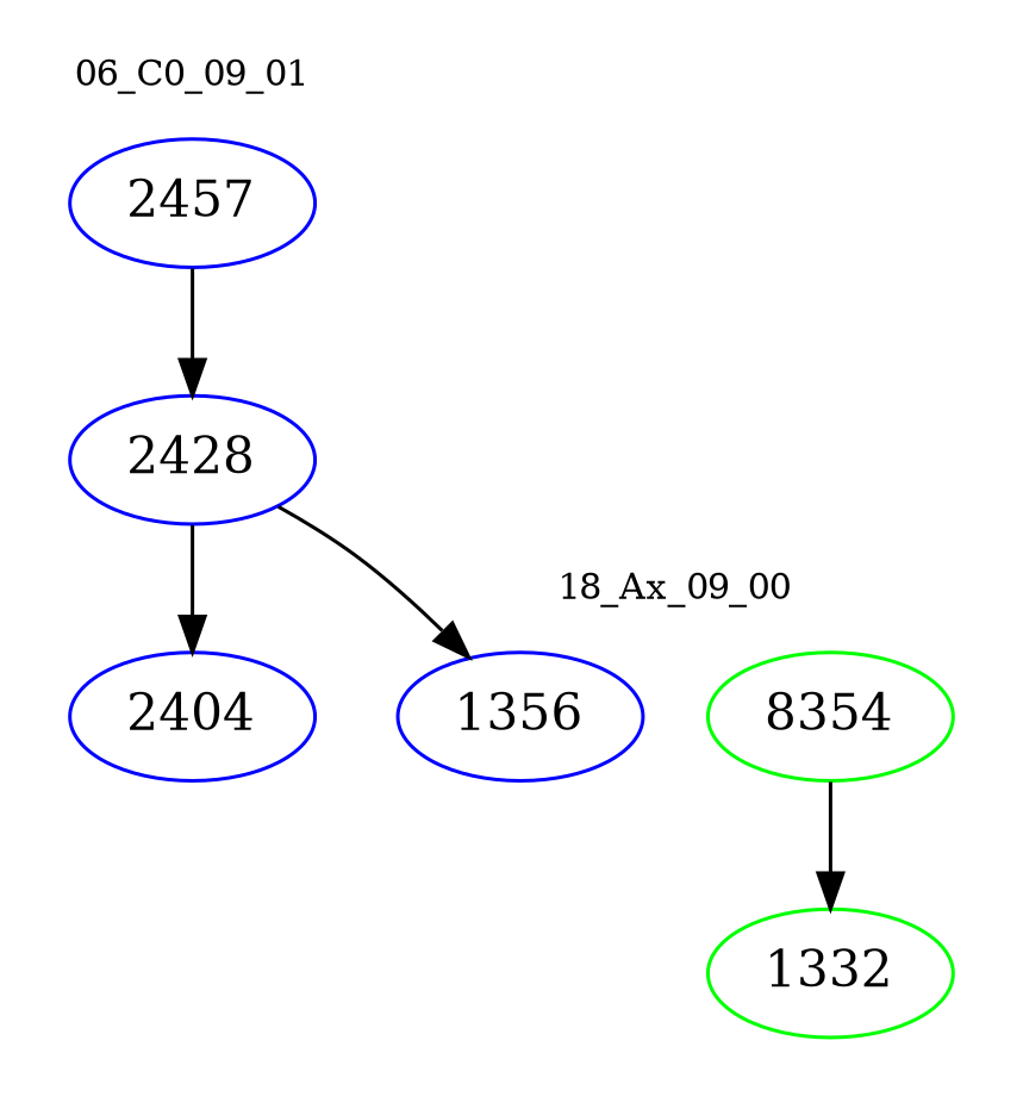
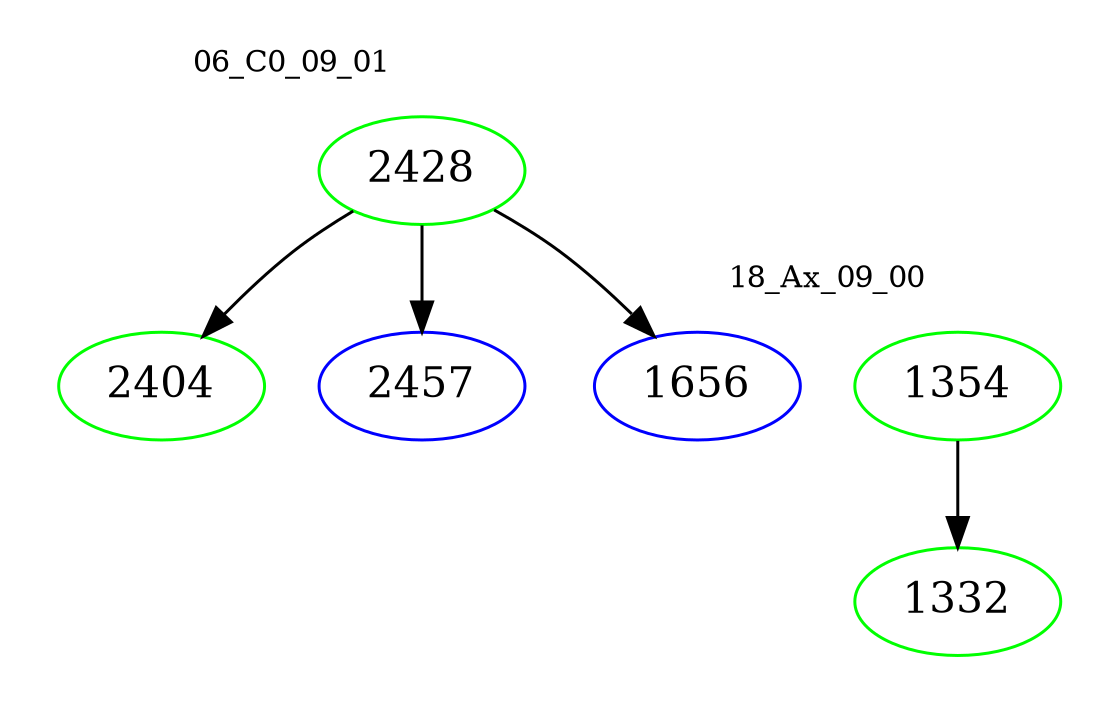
  digraph {
    node [color=green]
    edge [color=black]
-   n1 [label=8354]
+   n1 [label=1354]
    n2 [label=1332]
-   n3 [color=blue label=1356]
-   n4 [color=blue label=2428]
-   n5 [color=blue label=2404]
+   n3 [color=blue label=1656]
+   n4 [label=2428]
+   n5 [label=2404]
    n6 [color=blue label=2457]
    subgraph cluster_1 {
      color=white
      fontsize=10
      label="18_Ax_09_00"
      n1
      n2
      n3
    }
    subgraph cluster_2 {
      color=white
      fontsize=10
      label="06_C0_09_01"
      n4
      n5
      n6
    }
    n1 -> n2
    n4 -> n3
    n4 -> n5
-   n6 -> n4
+   n4 -> n6
  }
